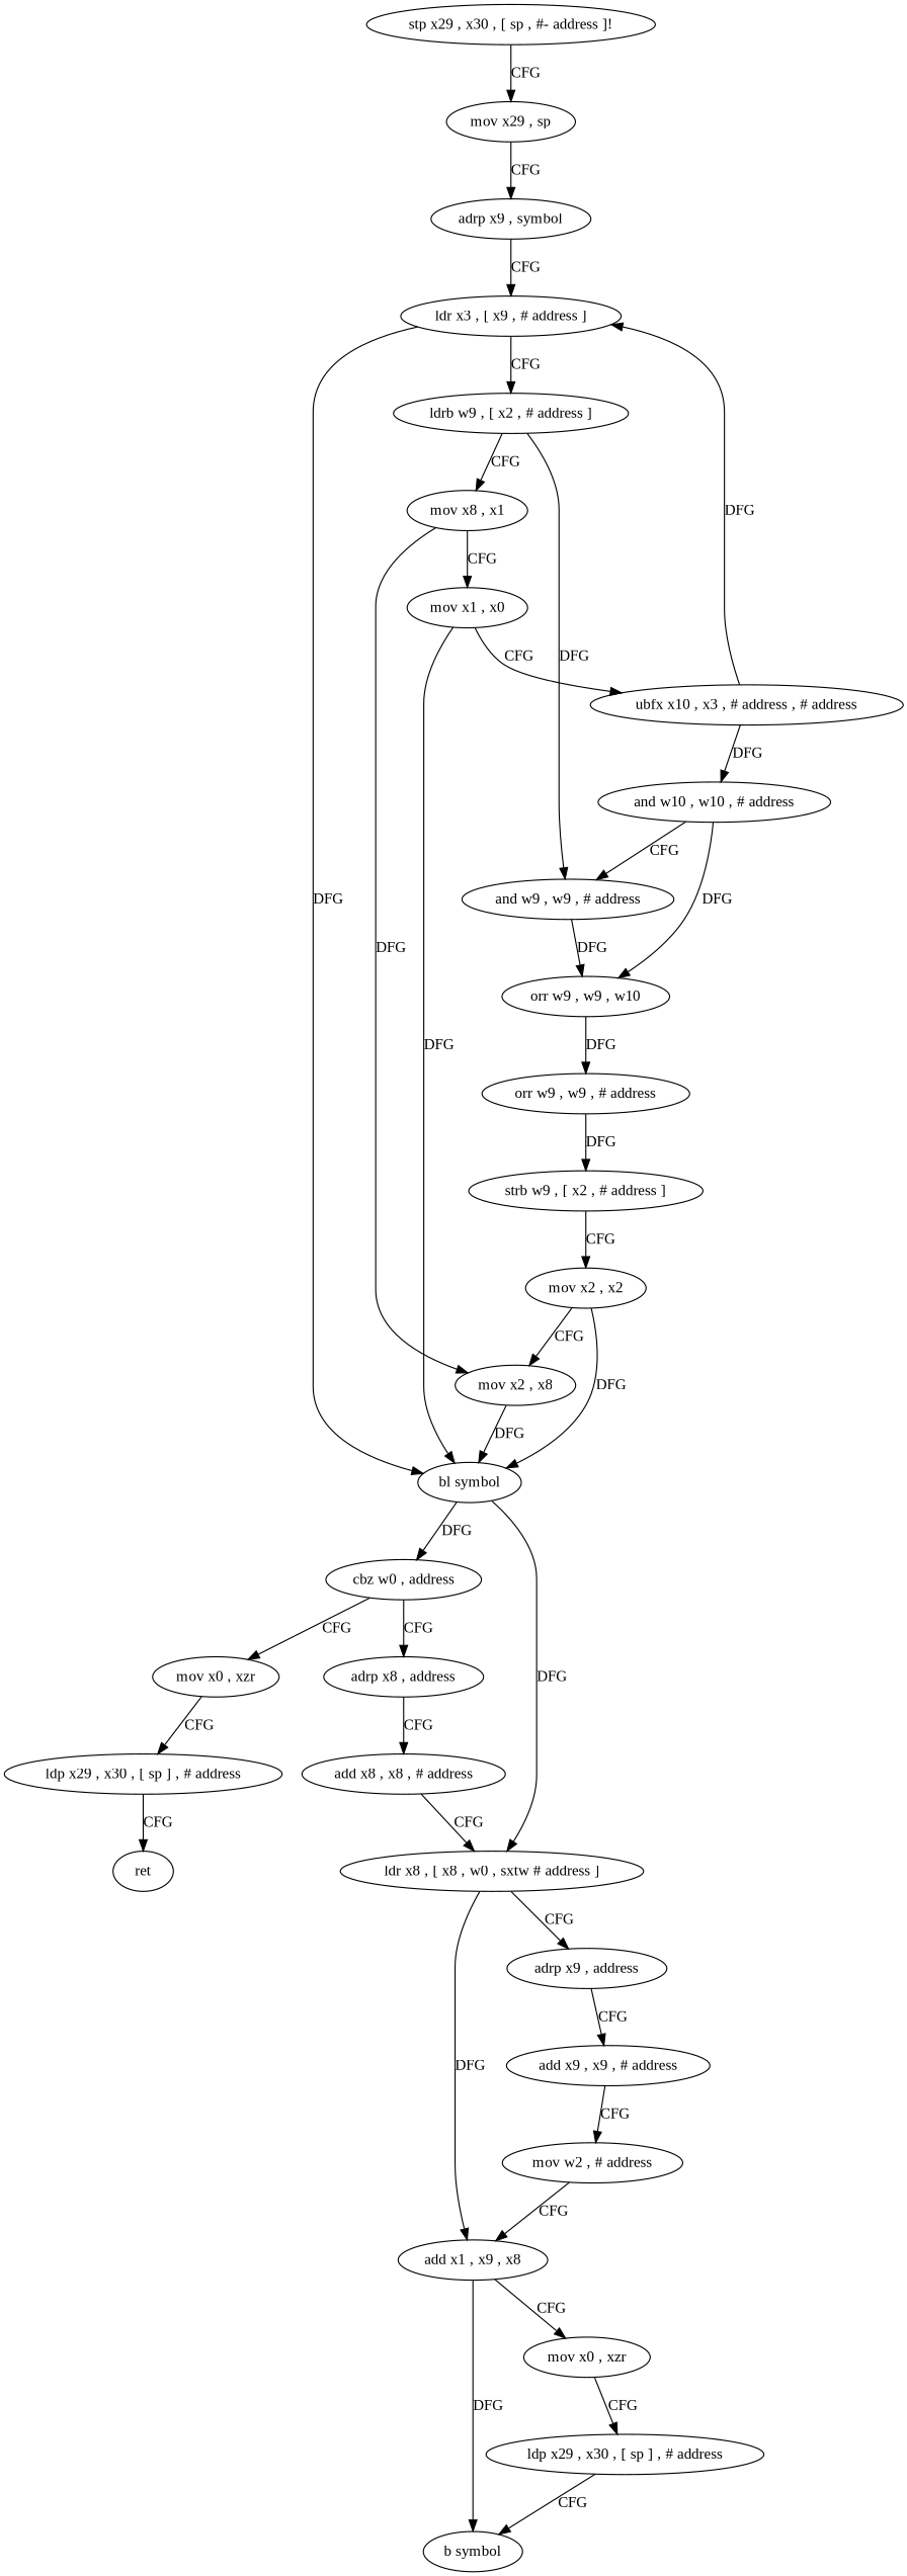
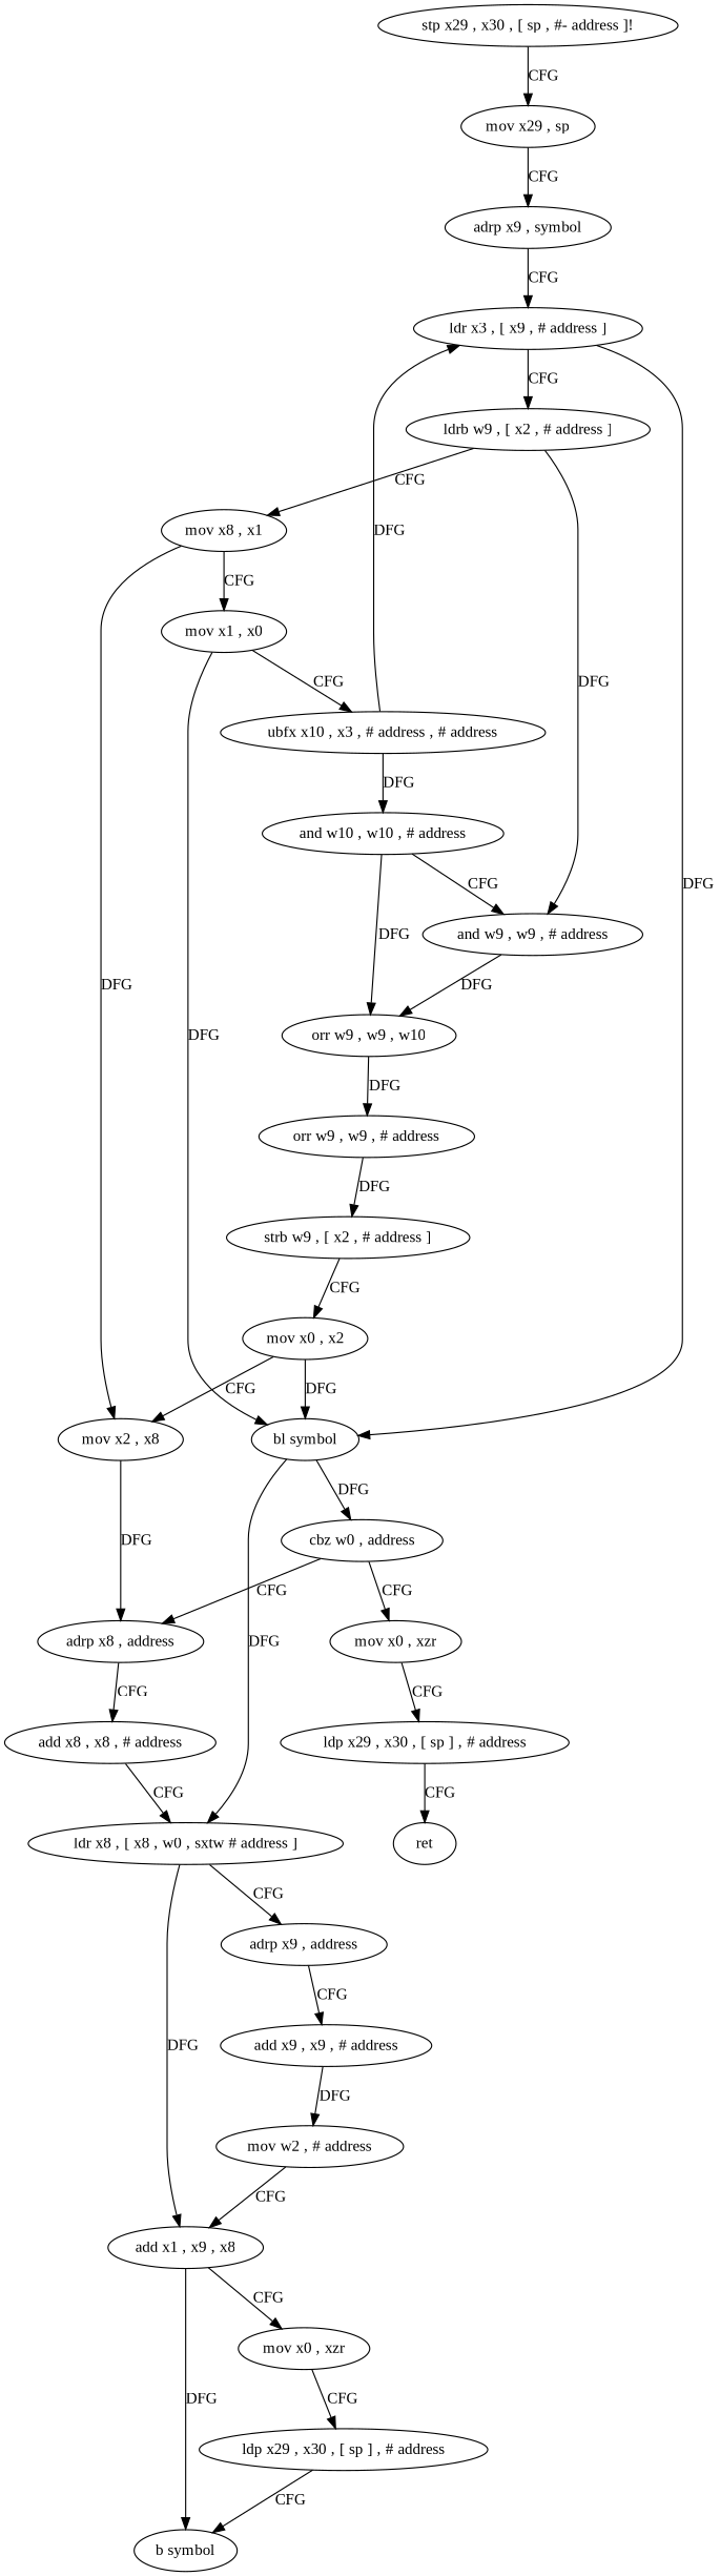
  digraph {
    fontname="Liberation Serif"
    node [fontname="Liberation Serif"]
    edge [fontname="Liberation Serif"]
    n1 [label="stp x29 , x30 , [ sp , #- address ]!"]
    n2 [label="mov x29 , sp"]
    n3 [label="adrp x9 , symbol"]
    n4 [label="ldr x3 , [ x9 , # address ]"]
    n5 [label="ldrb w9 , [ x2 , # address ]"]
    n6 [label="bl symbol"]
    n7 [label="mov x8 , x1"]
    n8 [label="and w9 , w9 , # address"]
    n9 [label="ubfx x10 , x3 , # address , # address"]
    n10 [label="and w10 , w10 , # address"]
    n11 [label="cbz w0 , address"]
    n12 [label="ldr x8 , [ x8 , w0 , sxtw # address ]"]
    n13 [label="mov x1 , x0"]
    n14 [label="mov x2 , x8"]
    n15 [label="orr w9 , w9 , w10"]
    n16 [label="orr w9 , w9 , # address"]
    n17 [label="strb w9 , [ x2 , # address ]"]
-   n18 [label="mov x2 , x2"]
+   n18 [label="mov x0 , x2"]
    n19 [label="mov x0 , xzr"]
    n20 [label="adrp x8 , address"]
    n21 [label="adrp x9 , address"]
    n22 [label="add x1 , x9 , x8"]
    n23 [label="ldp x29 , x30 , [ sp ] , # address"]
    n24 [label="add x8 , x8 , # address"]
    n25 [label=ret]
    n26 [label="add x9 , x9 , # address"]
    n27 [label="mov x0 , xzr"]
    n28 [label="b symbol"]
    n29 [label="mov w2 , # address"]
    n30 [label="ldp x29 , x30 , [ sp ] , # address"]
    n1 -> n2 [label=CFG]
    n2 -> n3 [label=CFG]
    n3 -> n4 [label=CFG]
    n4 -> n5 [label=CFG]
    n4 -> n6 [label=DFG]
    n5 -> n7 [label=CFG]
    n5 -> n8 [label=DFG]
    n6 -> n11 [label=DFG]
    n6 -> n12 [label=DFG]
    n7 -> n13 [label=CFG]
    n7 -> n14 [label=DFG]
    n8 -> n15 [label=DFG]
    n9 -> n4 [label=DFG]
    n9 -> n10 [label=DFG]
    n10 -> n8 [label=CFG]
    n10 -> n15 [label=DFG]
    n11 -> n19 [label=CFG]
    n11 -> n20 [label=CFG]
    n12 -> n21 [label=CFG]
    n12 -> n22 [label=DFG]
    n13 -> n6 [label=DFG]
    n13 -> n9 [label=CFG]
-   n14 -> n6 [label=DFG]
+   n14 -> n20 [label=DFG]
    n15 -> n16 [label=DFG]
    n16 -> n17 [label=DFG]
    n17 -> n18 [label=CFG]
    n18 -> n6 [label=DFG]
    n18 -> n14 [label=CFG]
    n19 -> n23 [label=CFG]
    n20 -> n24 [label=CFG]
    n21 -> n26 [label=CFG]
    n22 -> n27 [label=CFG]
    n22 -> n28 [label=DFG]
    n23 -> n25 [label=CFG]
    n24 -> n12 [label=CFG]
-   n26 -> n29 [label=CFG]
+   n26 -> n29 [label=DFG]
    n27 -> n30 [label=CFG]
    n29 -> n22 [label=CFG]
    n30 -> n28 [label=CFG]
  }
